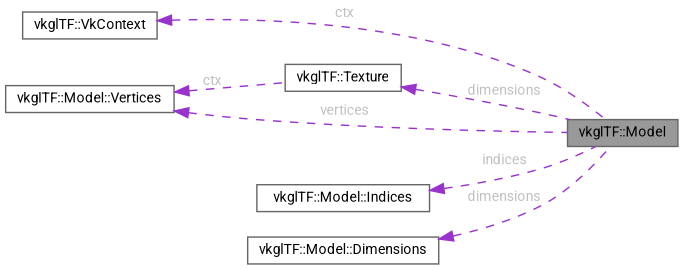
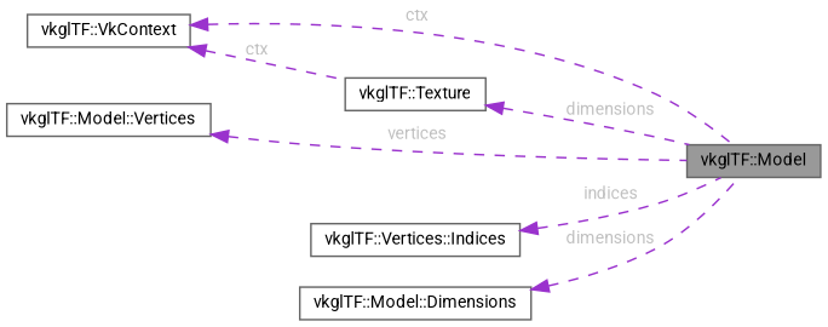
  digraph {
    fontname=Roboto
    rankdir=LR
    node [color=gray40 fillcolor=white fontname=Roboto fontsize=10 shape=box style=filled]
    edge [color=darkorchid3 dir=back fontcolor=grey fontname=Roboto fontsize=10 labelfontname=Helvetica labelfontsize=10 style=dashed]
    n1 [fillcolor=grey60 fontcolor=black height=0.2 label="vkglTF::Model" width=0.4]
    n2 [height=0.2 label="vkglTF::Texture" width=0.4]
    n3 [height=0.2 label="vkglTF::VkContext" width=0.4]
    n4 [height=0.2 label="vkglTF::Model::Vertices" width=0.4]
-   n5 [height=0.2 label="vkglTF::Model::Indices" width=0.4]
+   n5 [height=0.2 label="vkglTF::Vertices::Indices" width=0.4]
    n6 [height=0.2 label="vkglTF::Model::Dimensions" width=0.4]
    n2 -> n1 [label=" dimensions"]
    n3 -> n1 [label=" ctx"]
-   n4 -> n2 [label=" ctx"]
+   n3 -> n2 [label=" ctx"]
    n4 -> n1 [label=" vertices"]
    n5 -> n1 [label=" indices"]
    n6 -> n1 [label=" dimensions"]
  }
